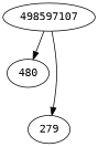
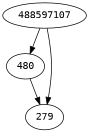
  strict digraph {
    fontname="DejaVu Sans Mono"
    node [fontname="DejaVu Sans Mono"]
    edge [fontname="DejaVu Sans Mono"]
    n1 [label=480]
    279
-   488597107 [label=498597107]
+   488597107
+   n1 -> 279
    488597107 -> n1
    488597107 -> 279
  }
